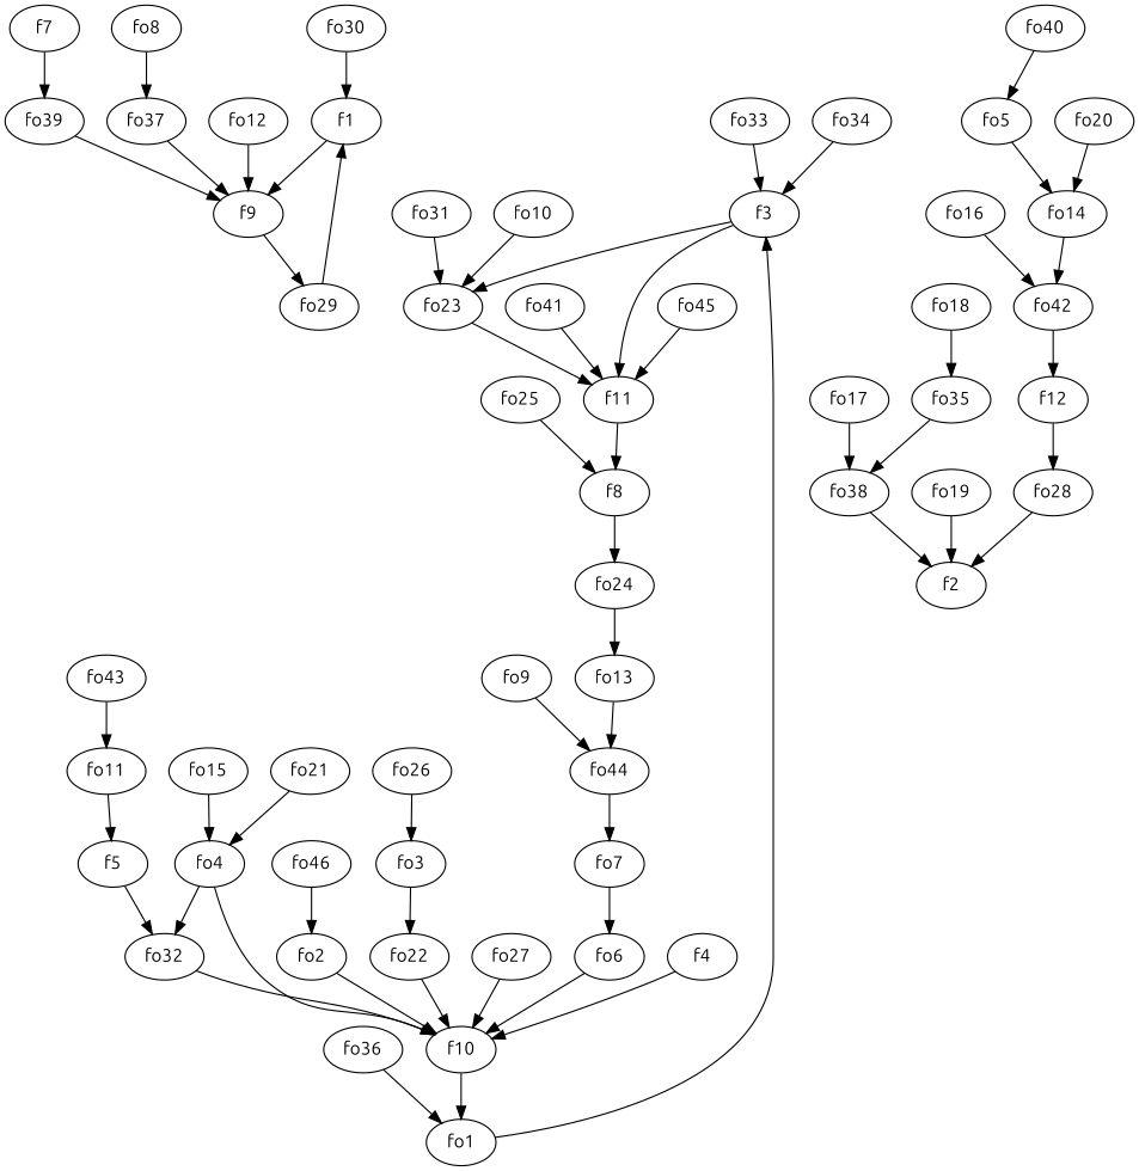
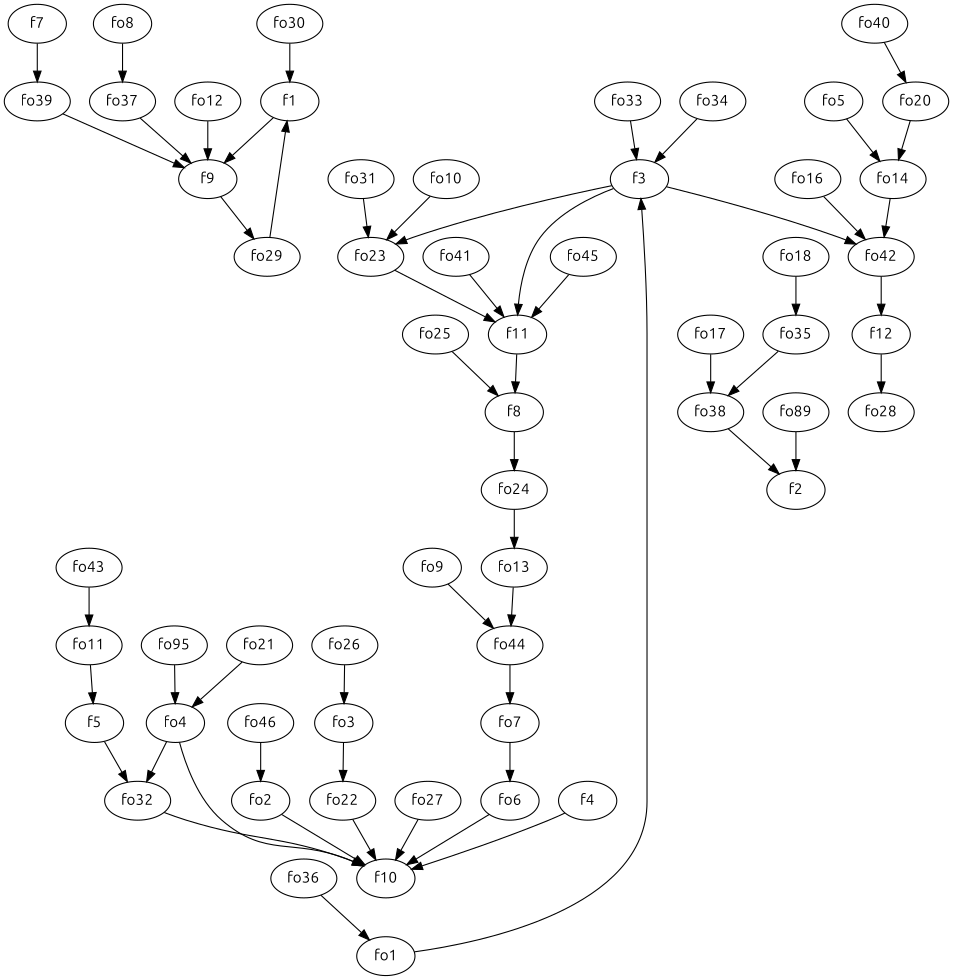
  strict digraph {
    fontname=Ubuntu
    node [fontname=Ubuntu]
    edge [fontname=Ubuntu weight=2]
    f1
    f9
    fo29
    f3
    f11
    fo23
    fo42
    f8
    f12
    f4
    f10
    fo1
    f5
    fo32
    f7
    fo39
    fo24
    fo13
    fo28
    f2
    fo2
    fo3
    fo22
    fo4
    fo5
    fo14
    fo6
    fo7
    fo8
    fo37
    fo9
    fo44
    fo10
    fo11
    fo12
    fo33
-   fo15
+   fo15 [label=fo95]
    fo16
    fo17
    fo38
    fo18
    fo35
-   fo19
+   fo19 [label=fo89]
    fo20
    fo21
    fo25
    fo26
    fo27
    fo30
    fo31
    fo34
    fo36
    fo40
    fo41
    fo43
    fo45
    fo46
    f1 -> f9
    f9 -> fo29
    fo29 -> f1
    f3 -> f11
    f3 -> fo23
+   f3 -> fo42
    f11 -> f8
    fo23 -> f11
    fo42 -> f12
    f8 -> fo24
    f12 -> fo28
    f4 -> f10
-   f10 -> fo1
    fo1 -> f3
    f5 -> fo32
    fo32 -> f10
    f7 -> fo39
    fo39 -> f9
    fo24 -> fo13
    fo13 -> fo44
-   fo28 -> f2
    fo2 -> f10
    fo3 -> fo22
    fo22 -> f10
    fo4 -> f10
    fo4 -> fo32
    fo5 -> fo14
    fo14 -> fo42
    fo6 -> f10
    fo7 -> fo6
    fo8 -> fo37
    fo37 -> f9
    fo9 -> fo44
    fo44 -> fo7
    fo10 -> fo23
    fo11 -> f5
    fo12 -> f9
    fo33 -> f3
    fo15 -> fo4
    fo16 -> fo42
    fo17 -> fo38
    fo38 -> f2
    fo18 -> fo35
    fo35 -> fo38
    fo19 -> f2
    fo20 -> fo14
    fo21 -> fo4
    fo25 -> f8
    fo26 -> fo3
    fo27 -> f10
    fo30 -> f1
    fo31 -> fo23
    fo34 -> f3
    fo36 -> fo1
-   fo40 -> fo5
+   fo40 -> fo20
    fo41 -> f11
    fo43 -> fo11
    fo45 -> f11
    fo46 -> fo2
  }
